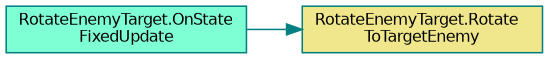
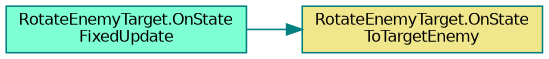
  digraph {
    rankdir=RL
    node [color=teal fontname=Helvetica fontsize=10 shape=box style=filled]
-   n1 [fillcolor=khaki fontcolor=black height=0.2 label="RotateEnemyTarget.Rotate\lToTargetEnemy" width=0.4]
+   n1 [fillcolor=khaki fontcolor=black height=0.2 label="RotateEnemyTarget.OnState\lToTargetEnemy" width=0.4]
    n2 [fillcolor=aquamarine height=0.2 label="RotateEnemyTarget.OnState\lFixedUpdate" width=0.4]
    n1 -> n2 [color=teal dir=back fontname=Helvetica fontsize=10 labelfontname=Helvetica labelfontsize=10 style=solid]
  }
